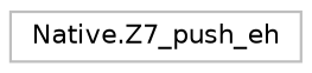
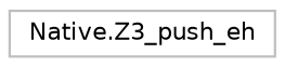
  digraph {
    rankdir=LR
-   n1 [color=grey75 fillcolor=white fontname=Helvetica fontsize=10 height=0.2 label="Native.Z7_push_eh" shape=record style=filled width=0.4]
+   n1 [color=grey75 fillcolor=white fontname=Helvetica fontsize=10 height=0.2 label="Native.Z3_push_eh" shape=record style=filled width=0.4]
  }
